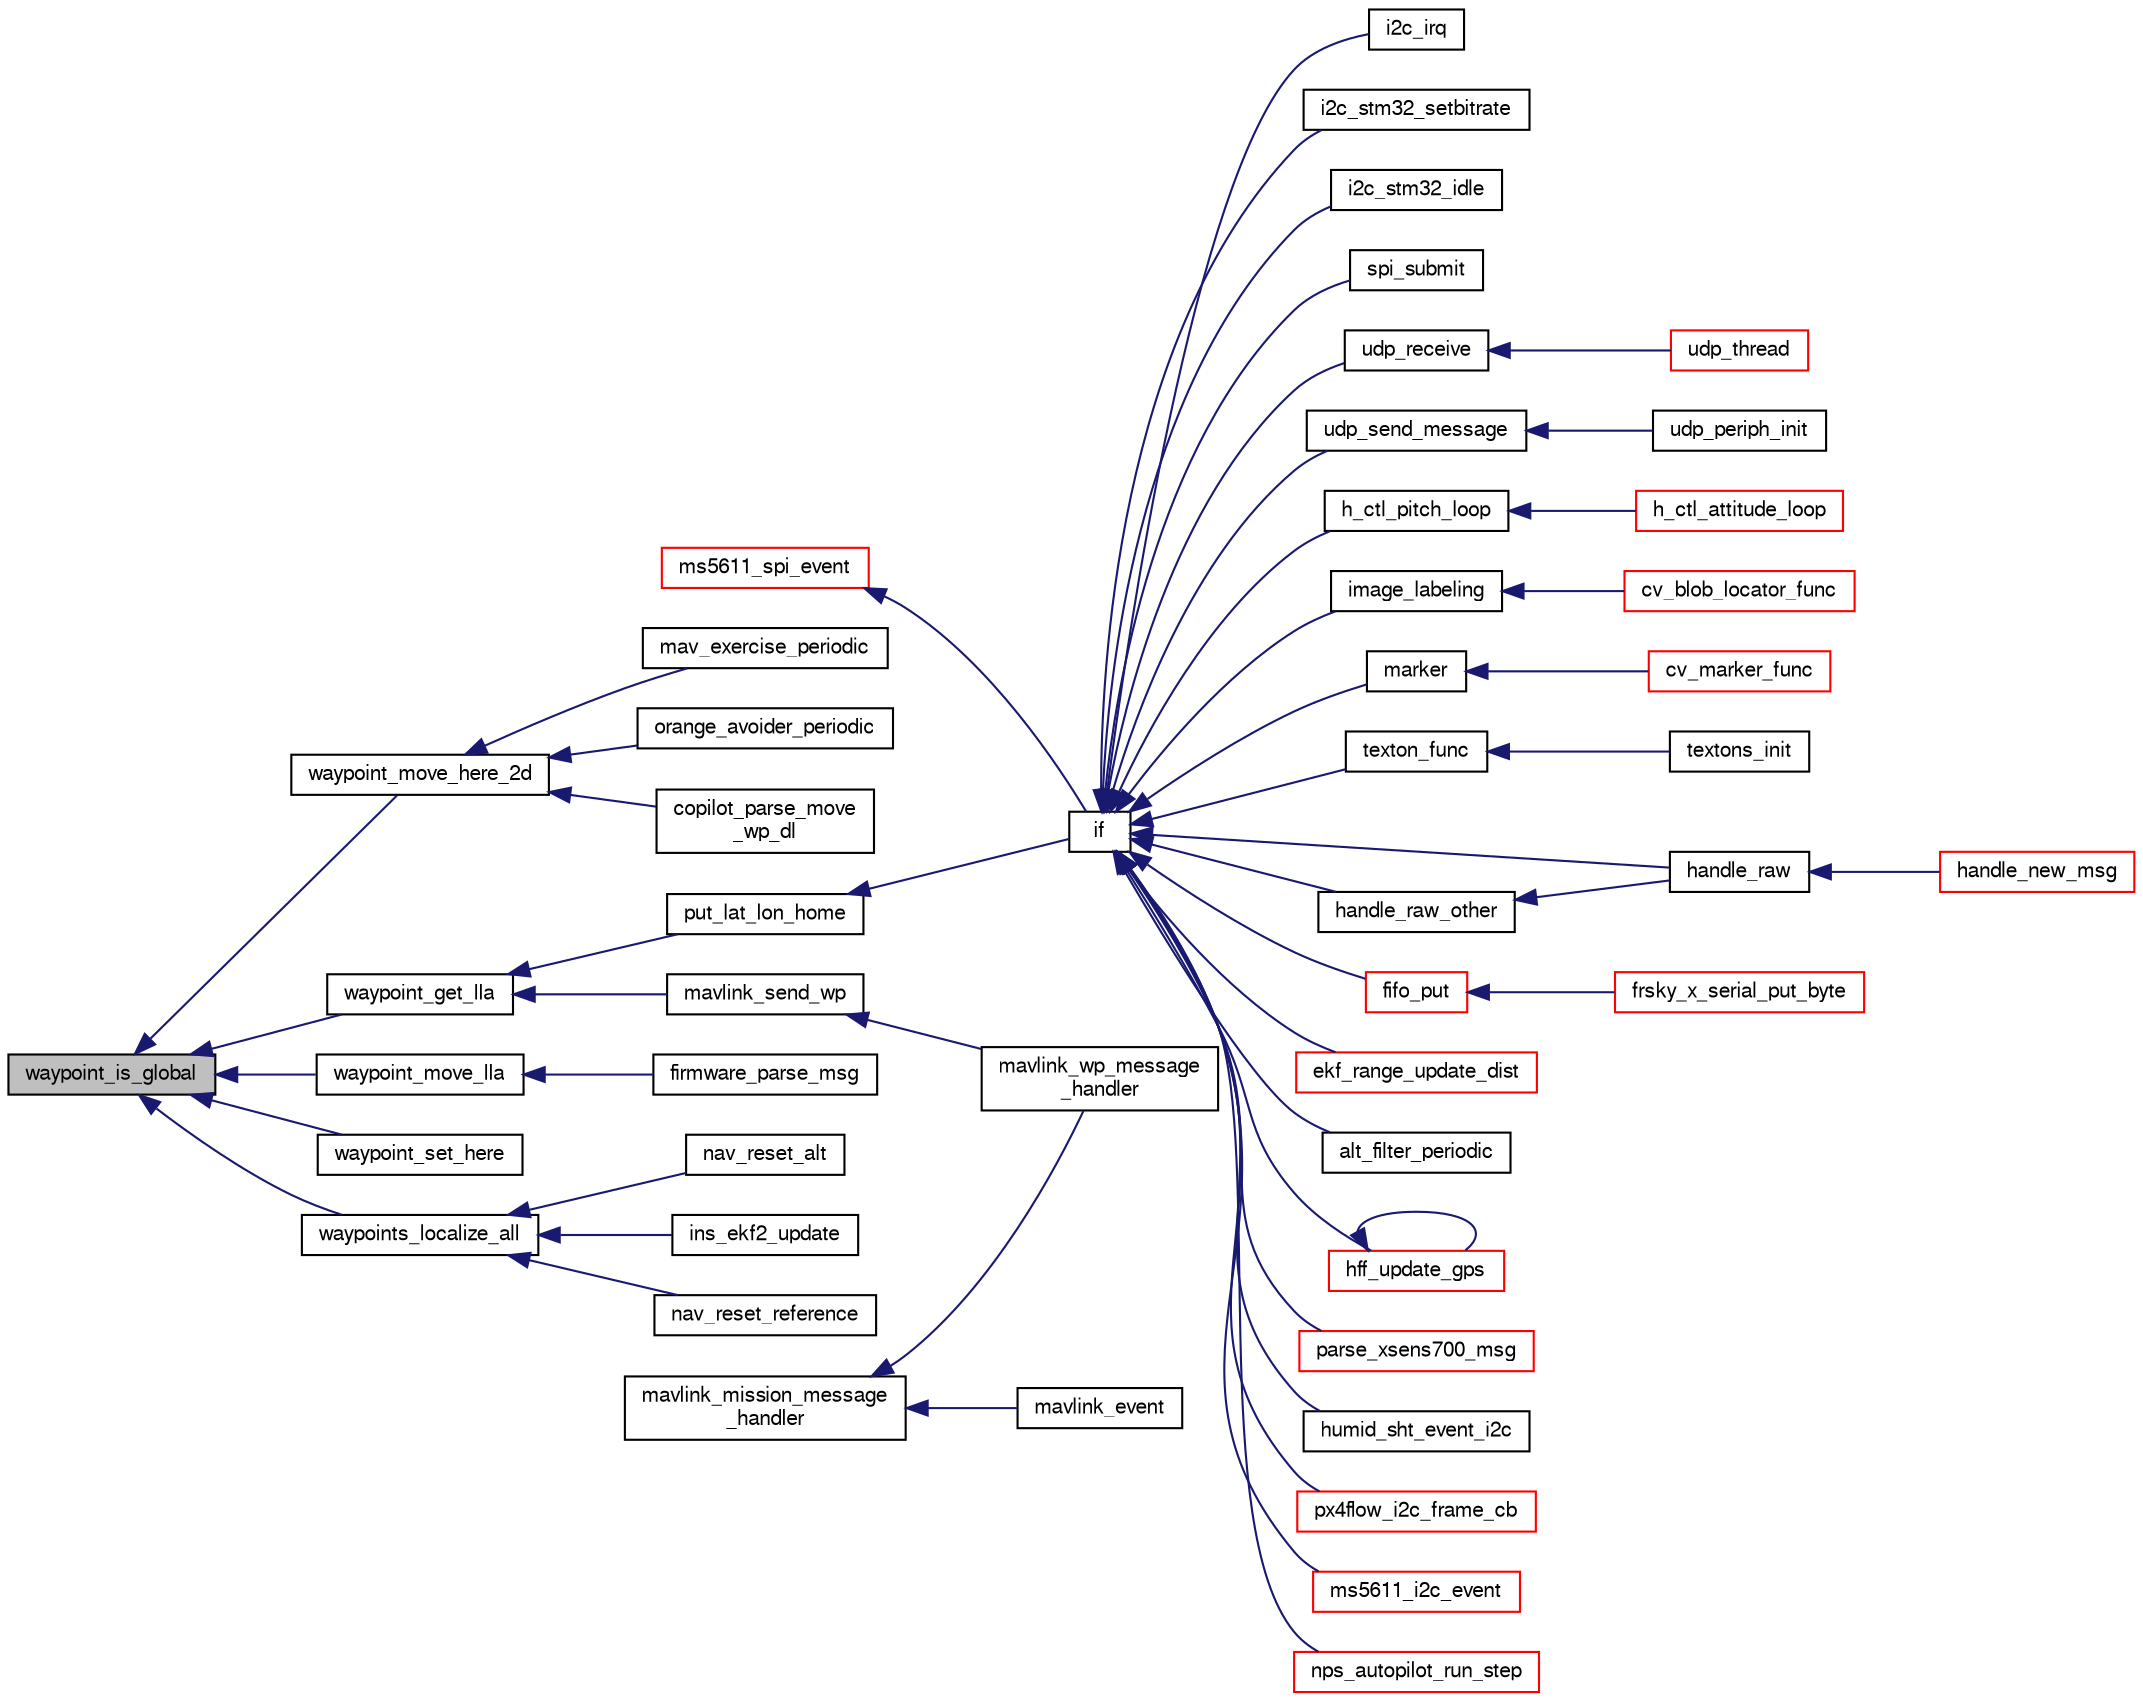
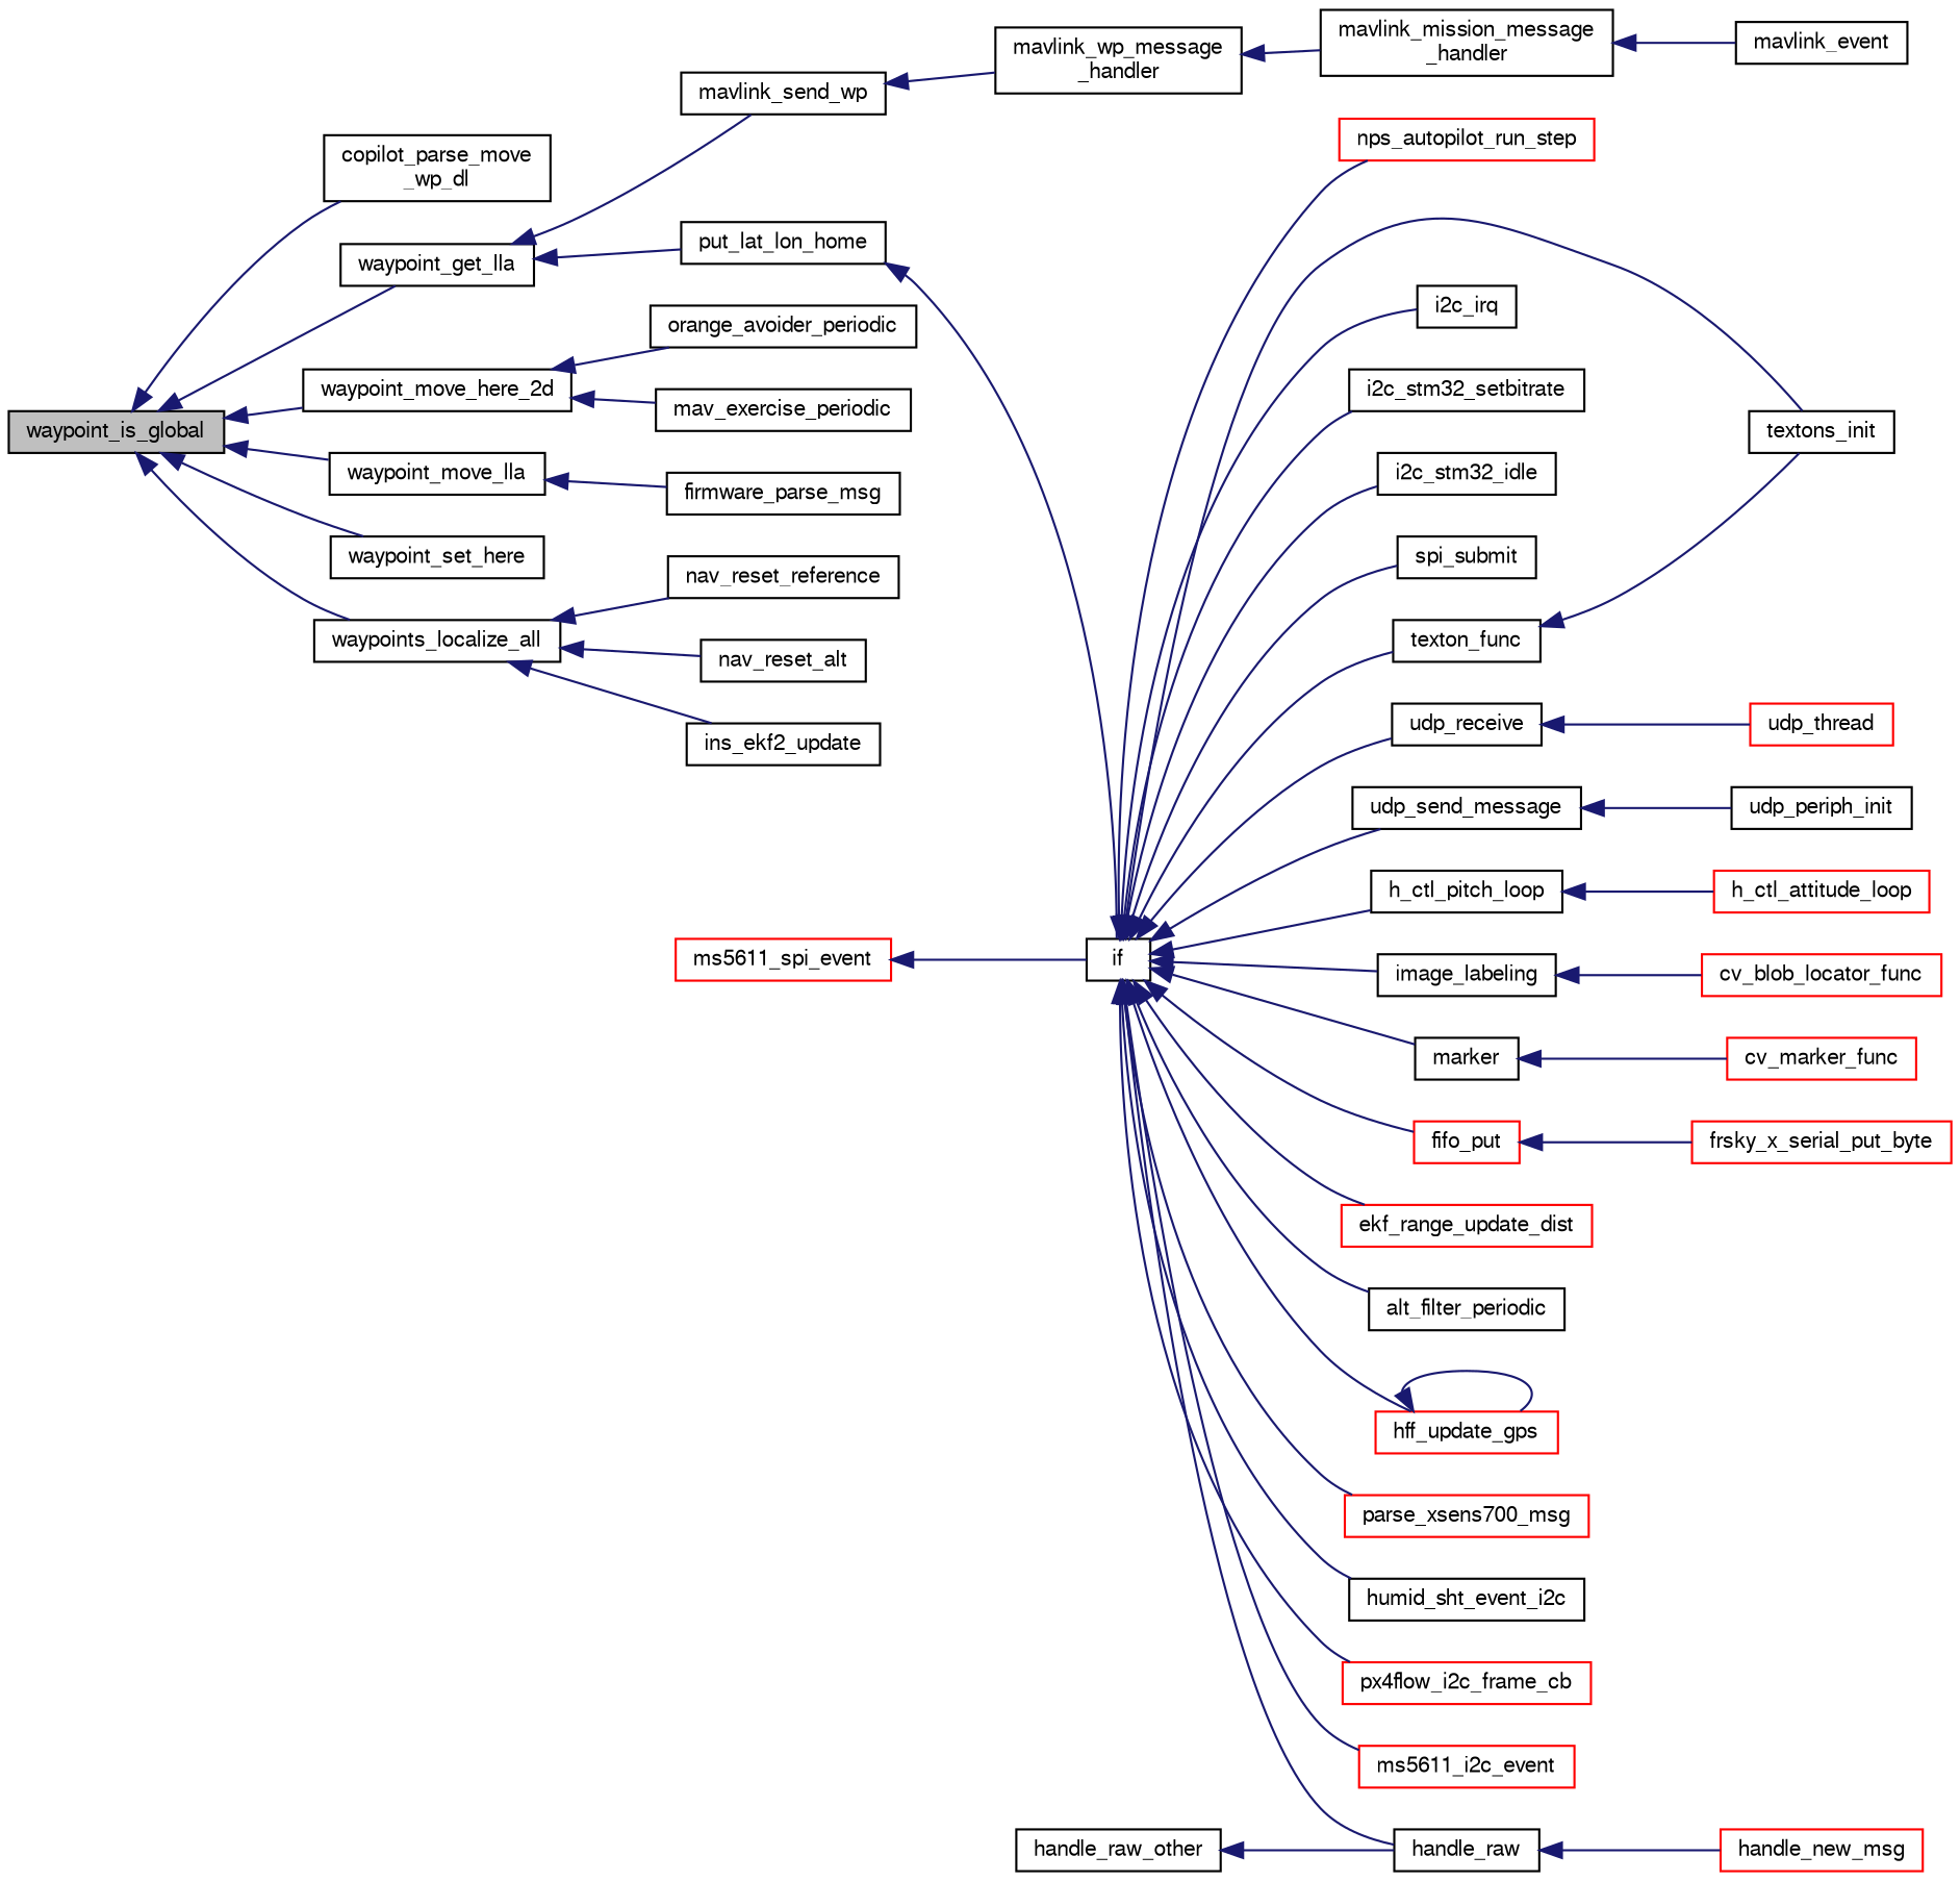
  digraph {
    rankdir=LR
    node [color=black fillcolor=white fontname=FreeSans fontsize=10 shape=record style=filled]
    edge [color=midnightblue dir=back fontname=FreeSans fontsize=10 labelfontname=FreeSans labelfontsize=10 style=solid]
    n1 [fillcolor=grey75 fontcolor=black height=0.2 label=waypoint_is_global width=0.4]
    n2 [height=0.2 label="copilot_parse_move\l_wp_dl" width=0.4]
    n3 [height=0.2 label=waypoint_get_lla width=0.4]
    n4 [height=0.2 label=waypoint_move_here_2d width=0.4]
    n5 [height=0.2 label=waypoint_move_lla width=0.4]
    n6 [height=0.2 label=waypoint_set_here width=0.4]
    n7 [height=0.2 label=waypoints_localize_all width=0.4]
    n8 [height=0.2 label=mavlink_send_wp width=0.4]
    n9 [height=0.2 label=put_lat_lon_home width=0.4]
    n10 [height=0.2 label=mav_exercise_periodic width=0.4]
    n11 [height=0.2 label=orange_avoider_periodic width=0.4]
    n12 [height=0.2 label=firmware_parse_msg width=0.4]
    n13 [height=0.2 label=nav_reset_reference width=0.4]
    n14 [height=0.2 label=nav_reset_alt width=0.4]
    n15 [height=0.2 label=ins_ekf2_update width=0.4]
    n16 [height=0.2 label="mavlink_wp_message\l_handler" width=0.4]
    n17 [height=0.2 label=if width=0.4]
    n18 [height=0.2 label="mavlink_mission_message\l_handler" width=0.4]
    n19 [height=0.2 label=mavlink_event width=0.4]
    n20 [height=0.2 label=i2c_irq width=0.4]
    n21 [height=0.2 label=i2c_stm32_setbitrate width=0.4]
    n22 [height=0.2 label=i2c_stm32_idle width=0.4]
    n23 [height=0.2 label=spi_submit width=0.4]
    n24 [height=0.2 label=udp_receive width=0.4]
    n25 [height=0.2 label=udp_send_message width=0.4]
    n26 [height=0.2 label=h_ctl_pitch_loop width=0.4]
    n27 [height=0.2 label=image_labeling width=0.4]
    n28 [height=0.2 label=marker width=0.4]
    n29 [height=0.2 label=texton_func width=0.4]
    n30 [height=0.2 label=handle_raw_other width=0.4]
    n31 [height=0.2 label=handle_raw width=0.4]
    n32 [color=red height=0.2 label=fifo_put width=0.4]
    n33 [color=red height=0.2 label=ekf_range_update_dist width=0.4]
    n34 [height=0.2 label=alt_filter_periodic width=0.4]
    n35 [color=red height=0.2 label=hff_update_gps width=0.4]
    n36 [color=red height=0.2 label=parse_xsens700_msg width=0.4]
    n37 [height=0.2 label=humid_sht_event_i2c width=0.4]
    n38 [color=red height=0.2 label=px4flow_i2c_frame_cb width=0.4]
    n39 [color=red height=0.2 label=ms5611_i2c_event width=0.4]
    n40 [color=red height=0.2 label=nps_autopilot_run_step width=0.4]
    n41 [color=red height=0.2 label=udp_thread width=0.4]
    n42 [height=0.2 label=udp_periph_init width=0.4]
    n43 [color=red height=0.2 label=h_ctl_attitude_loop width=0.4]
    n44 [color=red height=0.2 label=cv_blob_locator_func width=0.4]
    n45 [color=red height=0.2 label=cv_marker_func width=0.4]
    n46 [height=0.2 label=textons_init width=0.4]
    n47 [color=red height=0.2 label=handle_new_msg width=0.4]
    n48 [color=red height=0.2 label=frsky_x_serial_put_byte width=0.4]
    n49 [color=red height=0.2 label=ms5611_spi_event width=0.4]
-   n4 -> n2
+   n1 -> n2
    n1 -> n3
    n1 -> n4
    n1 -> n5
    n1 -> n6
    n1 -> n7
    n3 -> n8
    n3 -> n9
    n4 -> n10
    n4 -> n11
    n5 -> n12
    n7 -> n13
    n7 -> n14
    n7 -> n15
    n8 -> n16
    n9 -> n17
-   n18 -> n16
+   n16 -> n18
    n17 -> n20
    n17 -> n21
    n17 -> n22
    n17 -> n23
    n17 -> n24
    n17 -> n25
    n17 -> n26
    n17 -> n27
    n17 -> n28
    n17 -> n29
-   n17 -> n30
+   n17 -> n46
    n17 -> n31
    n17 -> n32
    n17 -> n33
    n17 -> n34
    n17 -> n35
    n17 -> n36
    n17 -> n37
    n17 -> n38
    n17 -> n39
    n17 -> n40
    n18 -> n19
    n24 -> n41
    n25 -> n42
    n26 -> n43
    n27 -> n44
    n28 -> n45
    n29 -> n46
    n30 -> n31
    n31 -> n47
    n32 -> n48
    n35 -> n35
    n49 -> n17
  }
